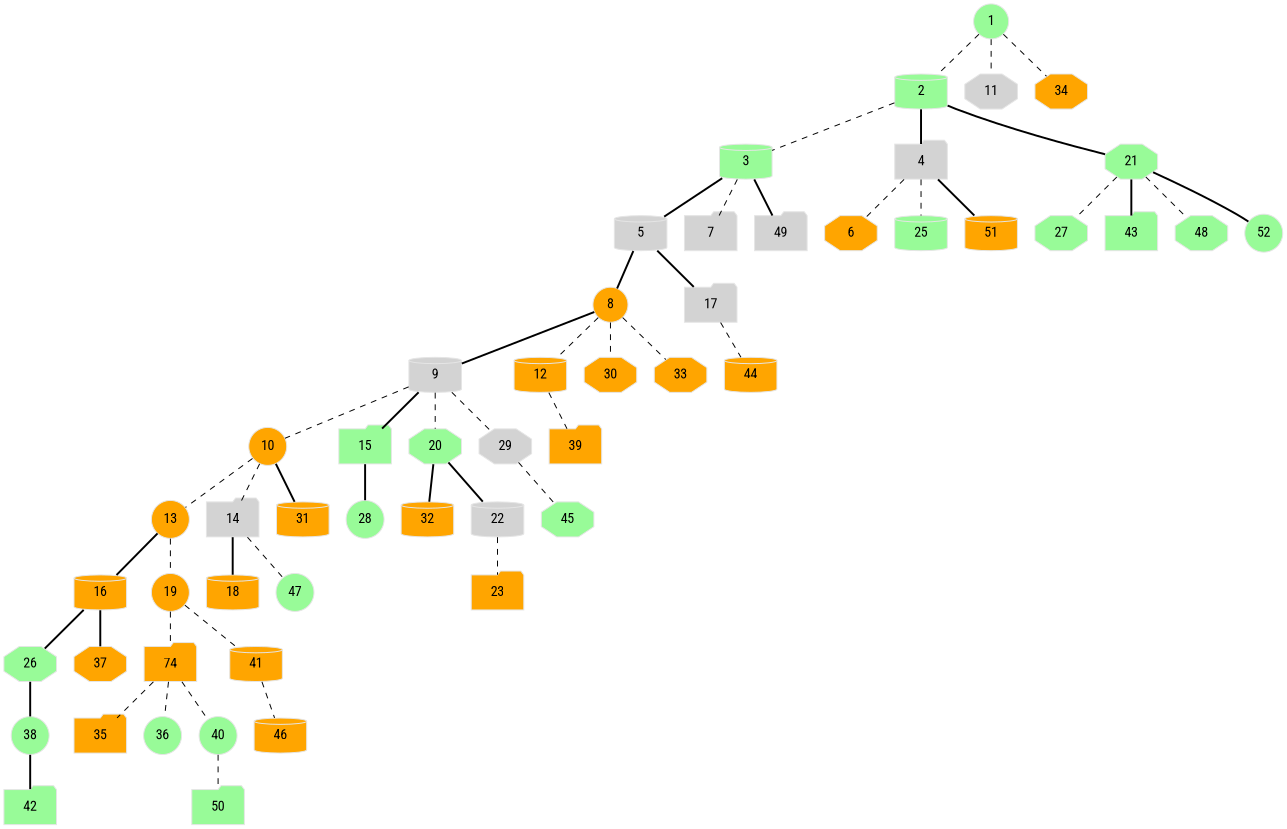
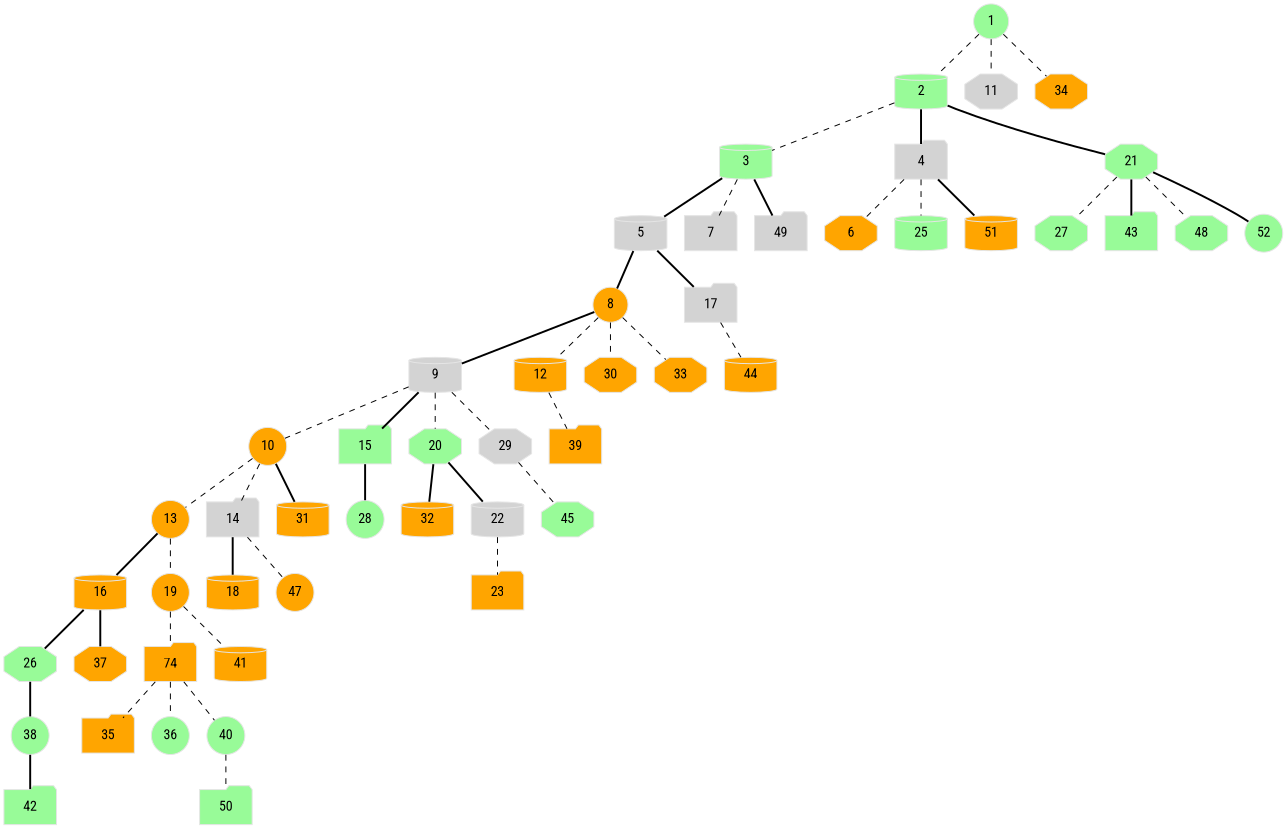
  graph {
    fontname="Roboto Condensed"
    node [color=gray90 fillcolor=orange fontname="Roboto Condensed" shape=cylinder style=filled]
    edge [fontname="Roboto Condensed" style=dashed]
    1 [fillcolor=palegreen shape=circle]
    2 [fillcolor=palegreen]
    11 [fillcolor=lightgrey shape=octagon]
    34 [shape=octagon]
    3 [fillcolor=palegreen]
    4 [fillcolor=lightgrey shape=folder]
    21 [fillcolor=palegreen shape=octagon]
    5 [fillcolor=lightgrey]
    7 [fillcolor=lightgrey shape=folder]
    49 [fillcolor=lightgrey shape=folder]
    6 [shape=octagon]
    25 [fillcolor=palegreen]
    51
    27 [fillcolor=palegreen shape=octagon]
    43 [fillcolor=palegreen shape=folder]
    48 [fillcolor=palegreen shape=octagon]
    52 [fillcolor=palegreen shape=circle]
    8 [shape=circle]
    17 [fillcolor=lightgrey shape=folder]
    9 [fillcolor=lightgrey]
    12
    30 [shape=octagon]
    33 [shape=octagon]
    44
    10 [shape=circle]
    15 [fillcolor=palegreen shape=folder]
    20 [fillcolor=palegreen shape=octagon]
    29 [fillcolor=lightgrey shape=octagon]
    39 [shape=folder]
    13 [shape=circle]
    14 [fillcolor=lightgrey shape=folder]
    31
    28 [fillcolor=palegreen shape=circle]
    32
    22 [fillcolor=lightgrey]
    45 [fillcolor=palegreen shape=octagon]
    16
    19 [shape=circle]
    18
-   47 [fillcolor=palegreen shape=circle]
+   47 [shape=circle]
    26 [fillcolor=palegreen shape=octagon]
    37 [shape=octagon]
    n43 [label=74 shape=folder]
    41
    38 [fillcolor=palegreen shape=circle]
    35 [shape=folder]
    36 [fillcolor=palegreen shape=circle]
    40 [fillcolor=palegreen shape=circle]
-   46
    23 [shape=folder]
    50 [fillcolor=palegreen shape=folder]
    42 [fillcolor=palegreen shape=folder]
    1 -- 2
    1 -- 11
    1 -- 34
    2 -- 3
    2 -- 4 [style=bold]
    2 -- 21 [style=bold]
    3 -- 5 [style=bold]
    3 -- 7
    3 -- 49 [style=bold]
    4 -- 6
    4 -- 25
    4 -- 51 [style=bold]
    21 -- 27
    21 -- 43 [style=bold]
    21 -- 48
    21 -- 52 [style=bold]
    5 -- 8 [style=bold]
    5 -- 17 [style=bold]
    8 -- 9 [style=bold]
    8 -- 12
    8 -- 30
    8 -- 33
    17 -- 44
    9 -- 10
    9 -- 15 [style=bold]
    9 -- 20
    9 -- 29
    12 -- 39
    10 -- 13
    10 -- 14
    10 -- 31 [style=bold]
    15 -- 28 [style=bold]
    20 -- 32 [style=bold]
    20 -- 22 [style=bold]
    29 -- 45
    13 -- 16 [style=bold]
    13 -- 19
    14 -- 18 [style=bold]
    14 -- 47
    22 -- 23
    16 -- 26 [style=bold]
    16 -- 37 [style=bold]
    19 -- n43
    19 -- 41
    26 -- 38 [style=bold]
    n43 -- 35
    n43 -- 36
    n43 -- 40
-   41 -- 46
    38 -- 42 [style=bold]
    40 -- 50
  }
